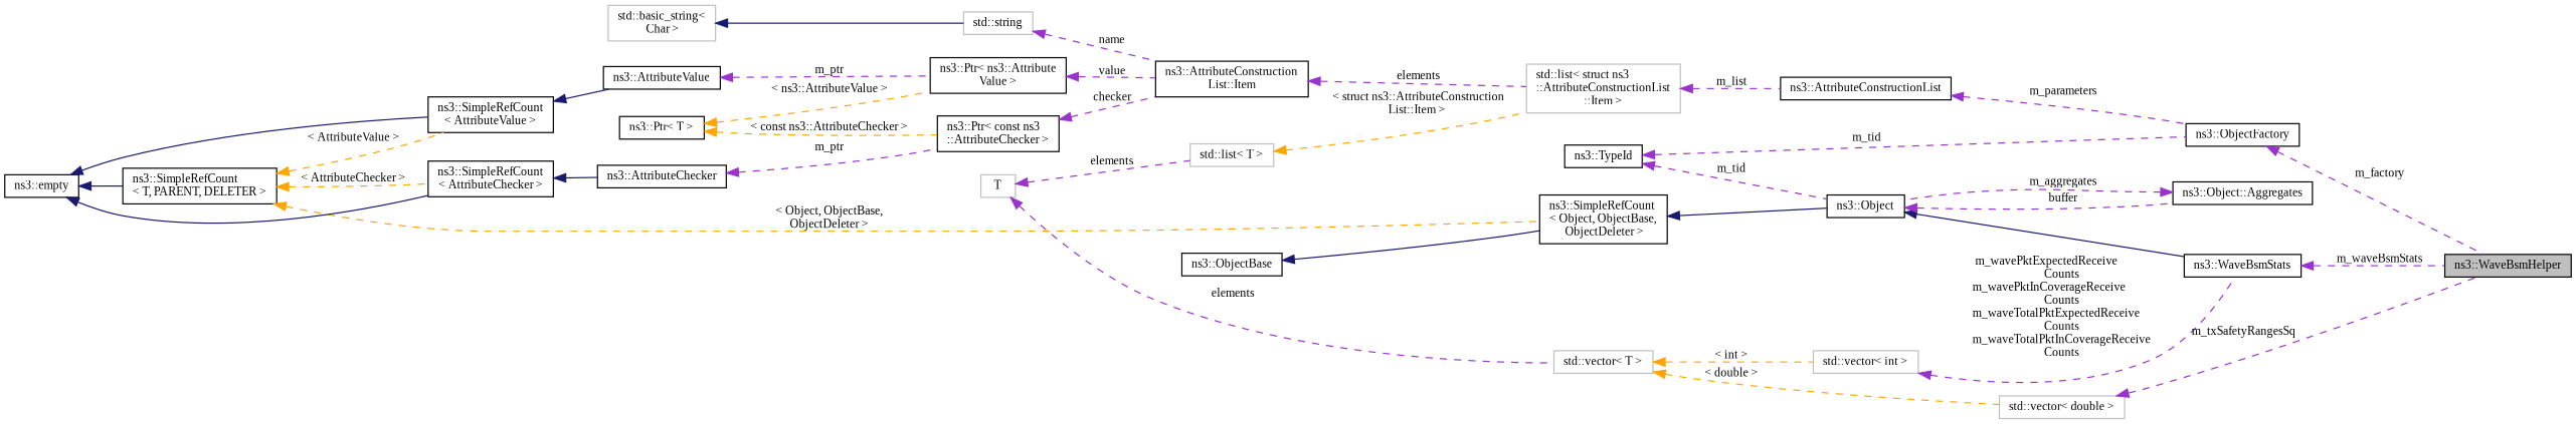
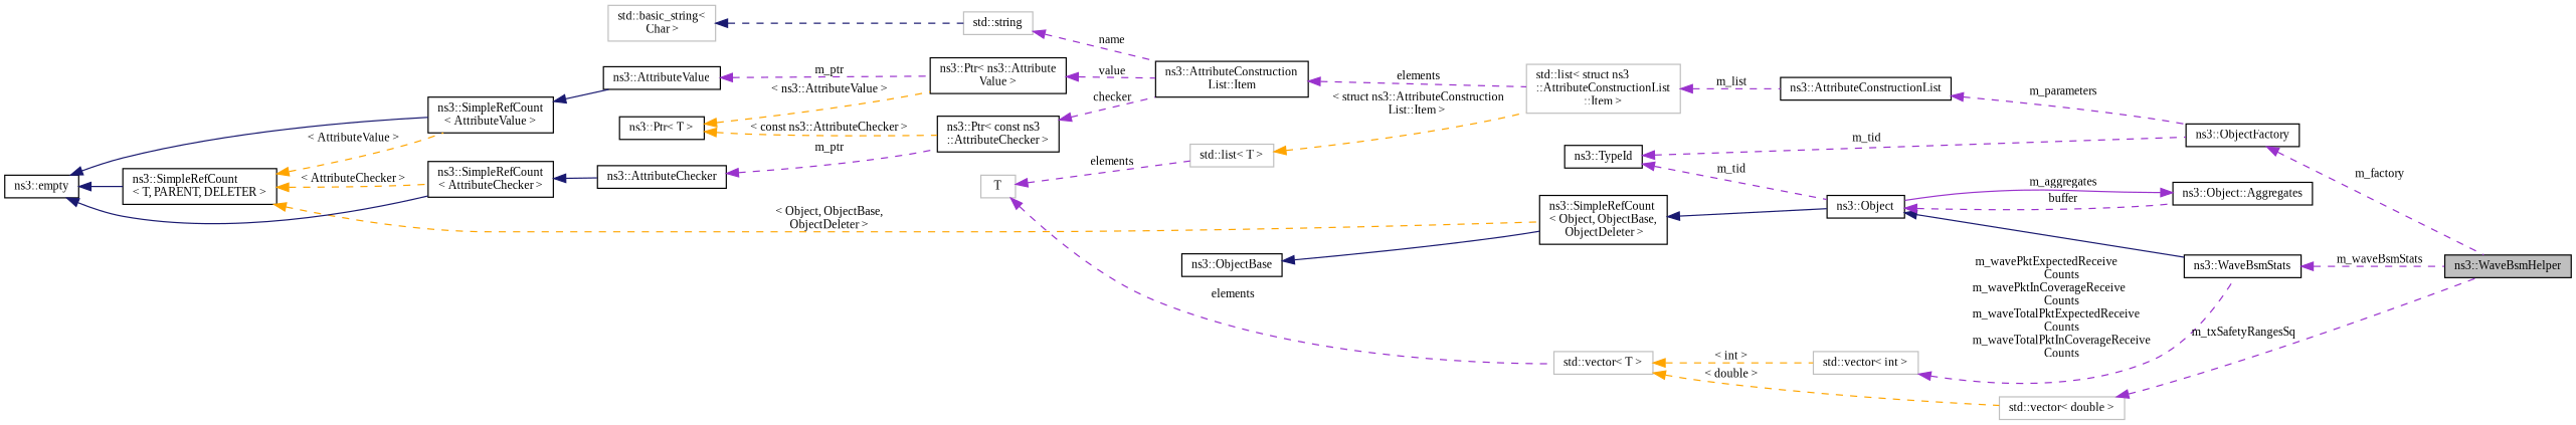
  digraph {
    fontname="Liberation Serif"
    rankdir=LR
    node [color=black fillcolor=white fontname="Liberation Serif" fontsize=10 shape=record style=filled]
    edge [color=darkorchid3 dir=back fontname="Liberation Serif" fontsize=10 labelfontname=Helvetica labelfontsize=10 style=dashed]
    n1 [fillcolor=grey75 fontcolor=black height=0.2 label="ns3::WaveBsmHelper" width=0.4]
    n2 [height=0.2 label="ns3::WaveBsmStats" width=0.4]
    n3 [height=0.2 label="ns3::Object" width=0.4]
    n4 [height=0.2 label="ns3::Object::Aggregates" width=0.4]
    n5 [height=0.2 label="ns3::SimpleRefCount\l\< Object, ObjectBase,\l ObjectDeleter \>" width=0.4]
    n6 [height=0.2 label="ns3::ObjectBase" width=0.4]
    n7 [height=0.2 label="ns3::SimpleRefCount\l\< T, PARENT, DELETER \>" width=0.4]
    n8 [height=0.2 label="ns3::SimpleRefCount\l\< AttributeValue \>" width=0.4]
    n9 [height=0.2 label="ns3::SimpleRefCount\l\< AttributeChecker \>" width=0.4]
    n10 [height=0.2 label="ns3::AttributeValue" width=0.4]
    n11 [height=0.2 label="ns3::AttributeChecker" width=0.4]
    n12 [height=0.2 label="ns3::empty" width=0.4]
    n13 [height=0.2 label="ns3::TypeId" width=0.4]
    n14 [height=0.2 label="ns3::ObjectFactory" width=0.4]
    n15 [color=grey75 height=0.2 label="std::vector\< int \>" width=0.4]
    n16 [color=grey75 height=0.2 label="std::vector\< T \>" width=0.4]
    n17 [color=grey75 height=0.2 label="std::vector\< double \>" width=0.4]
    n18 [color=grey75 height=0.2 label=T width=0.4]
    n19 [color=grey75 height=0.2 label="std::list\< T \>" width=0.4]
    n20 [color=grey75 height=0.2 label="std::list\< struct ns3\l::AttributeConstructionList\l::Item \>" width=0.4]
    n21 [height=0.2 label="ns3::AttributeConstructionList" width=0.4]
    n22 [height=0.2 label="ns3::AttributeConstruction\lList::Item" width=0.4]
    n23 [color=grey75 height=0.2 label="std::string" width=0.4]
    n24 [color=grey75 height=0.2 label="std::basic_string\<\l Char \>" width=0.4]
    n25 [height=0.2 label="ns3::Ptr\< ns3::Attribute\lValue \>" width=0.4]
    n26 [height=0.2 label="ns3::Ptr\< T \>" width=0.4]
    n27 [height=0.2 label="ns3::Ptr\< const ns3\l::AttributeChecker \>" width=0.4]
    n2 -> n1 [label=" m_waveBsmStats"]
    n3 -> n2 [color=midnightblue style=solid]
    n3 -> n4 [label=" buffer"]
-   n4 -> n3 [label=" m_aggregates"]
+   n4 -> n3 [label=" m_aggregates" style=solid]
    n5 -> n3 [color=midnightblue style=solid]
    n6 -> n5 [color=midnightblue style=solid]
    n7 -> n5 [color=orange label=" \< Object, ObjectBase,\l ObjectDeleter \>"]
    n7 -> n8 [color=orange label=" \< AttributeValue \>"]
    n7 -> n9 [color=orange label=" \< AttributeChecker \>"]
    n8 -> n10 [color=midnightblue style=solid]
    n9 -> n11 [color=midnightblue style=solid]
    n10 -> n25 [label=" m_ptr"]
    n11 -> n27 [label=" m_ptr"]
    n12 -> n7 [color=midnightblue style=solid]
    n12 -> n8 [color=midnightblue style=solid]
    n12 -> n9 [color=midnightblue style=solid]
    n13 -> n3 [label=" m_tid"]
    n13 -> n14 [label=" m_tid"]
    n14 -> n1 [label=" m_factory"]
    n15 -> n2 [label=" m_wavePktExpectedReceive\lCounts\nm_wavePktInCoverageReceive\lCounts\nm_waveTotalPktExpectedReceive\lCounts\nm_waveTotalPktInCoverageReceive\lCounts"]
    n16 -> n15 [color=orange label=" \< int \>"]
    n16 -> n17 [color=orange label=" \< double \>"]
    n17 -> n1 [label=" m_txSafetyRangesSq"]
    n18 -> n16 [label=" elements"]
    n18 -> n19 [label=" elements"]
    n19 -> n20 [color=orange label=" \< struct ns3::AttributeConstruction\lList::Item \>"]
    n20 -> n21 [label=" m_list"]
    n21 -> n14 [label=" m_parameters"]
    n22 -> n20 [label=" elements"]
    n23 -> n22 [label=" name"]
-   n24 -> n23 [color=midnightblue style=solid]
+   n24 -> n23 [color=midnightblue]
    n25 -> n22 [label=" value"]
    n26 -> n25 [color=orange label=" \< ns3::AttributeValue \>"]
    n26 -> n27 [color=orange label=" \< const ns3::AttributeChecker \>"]
    n27 -> n22 [label=" checker"]
  }
